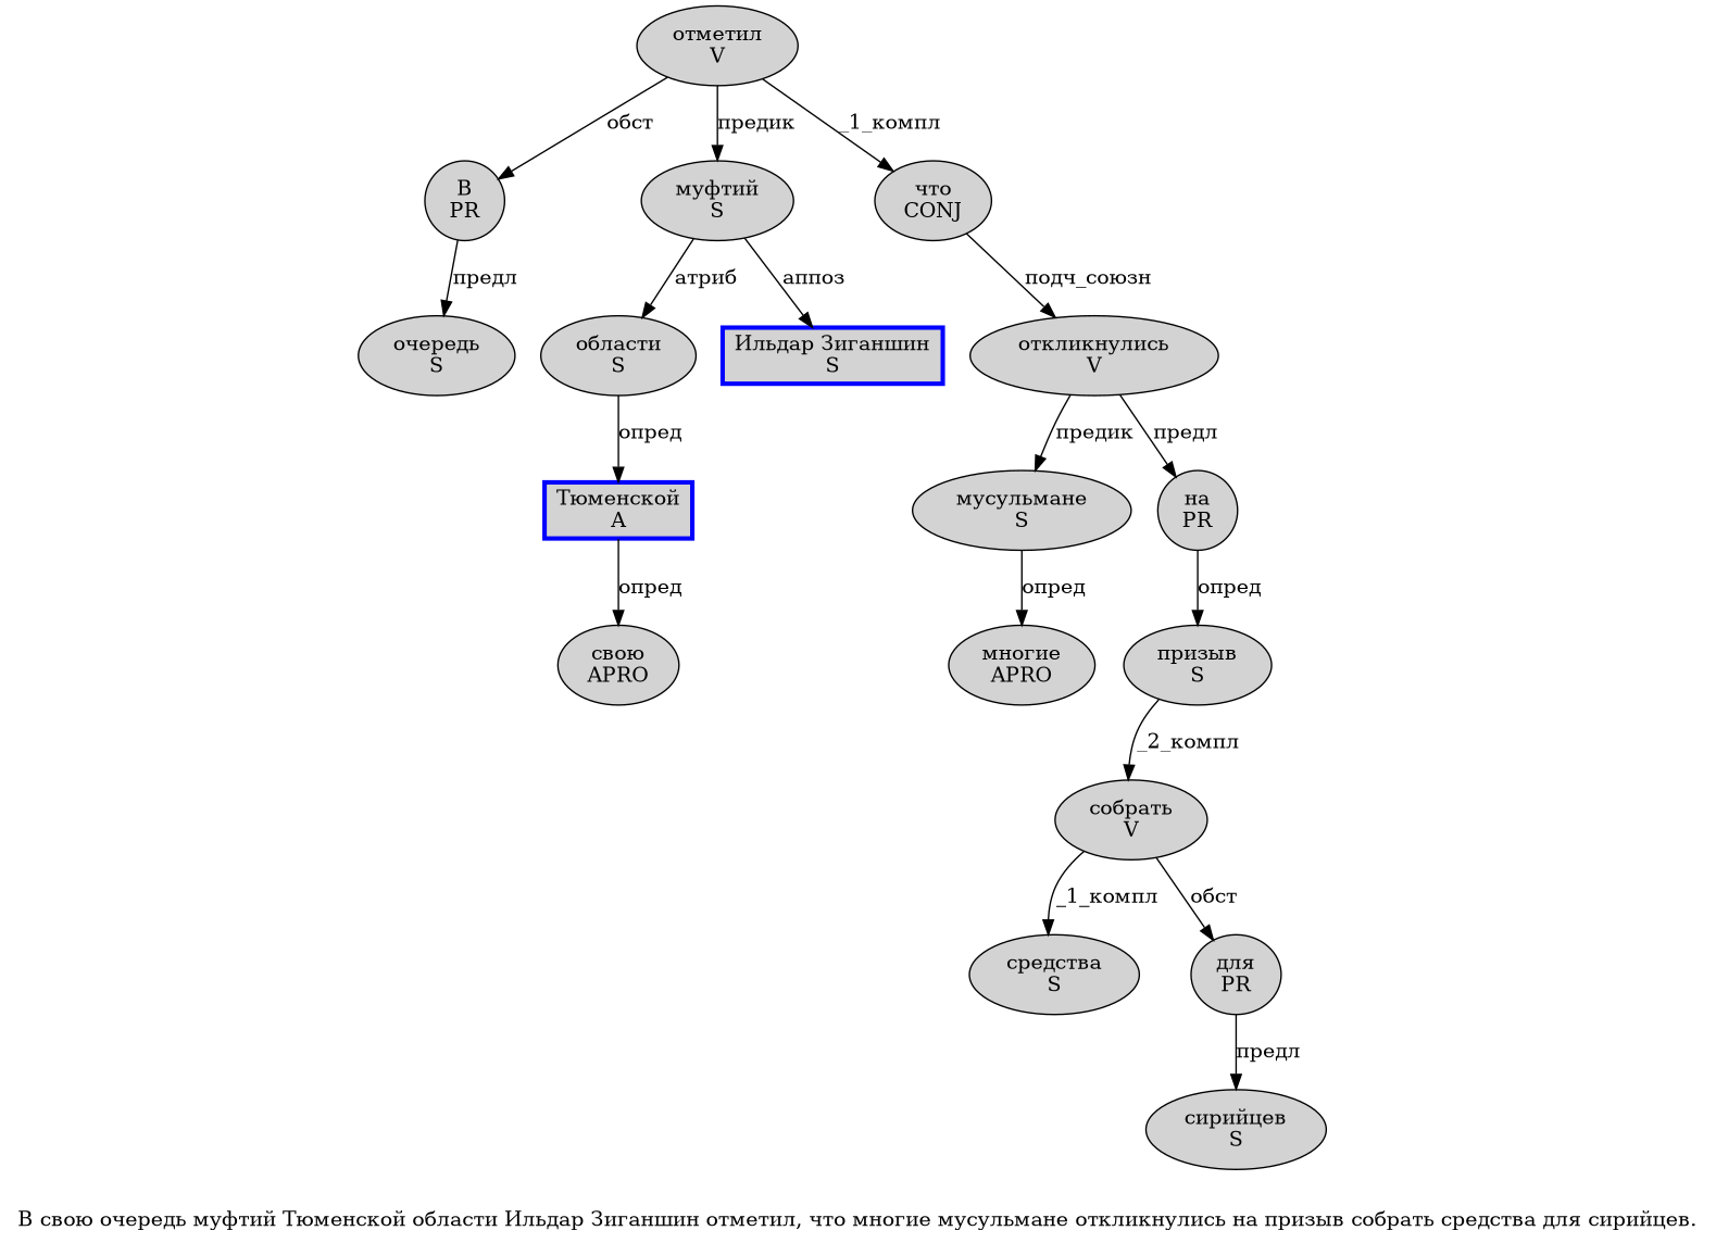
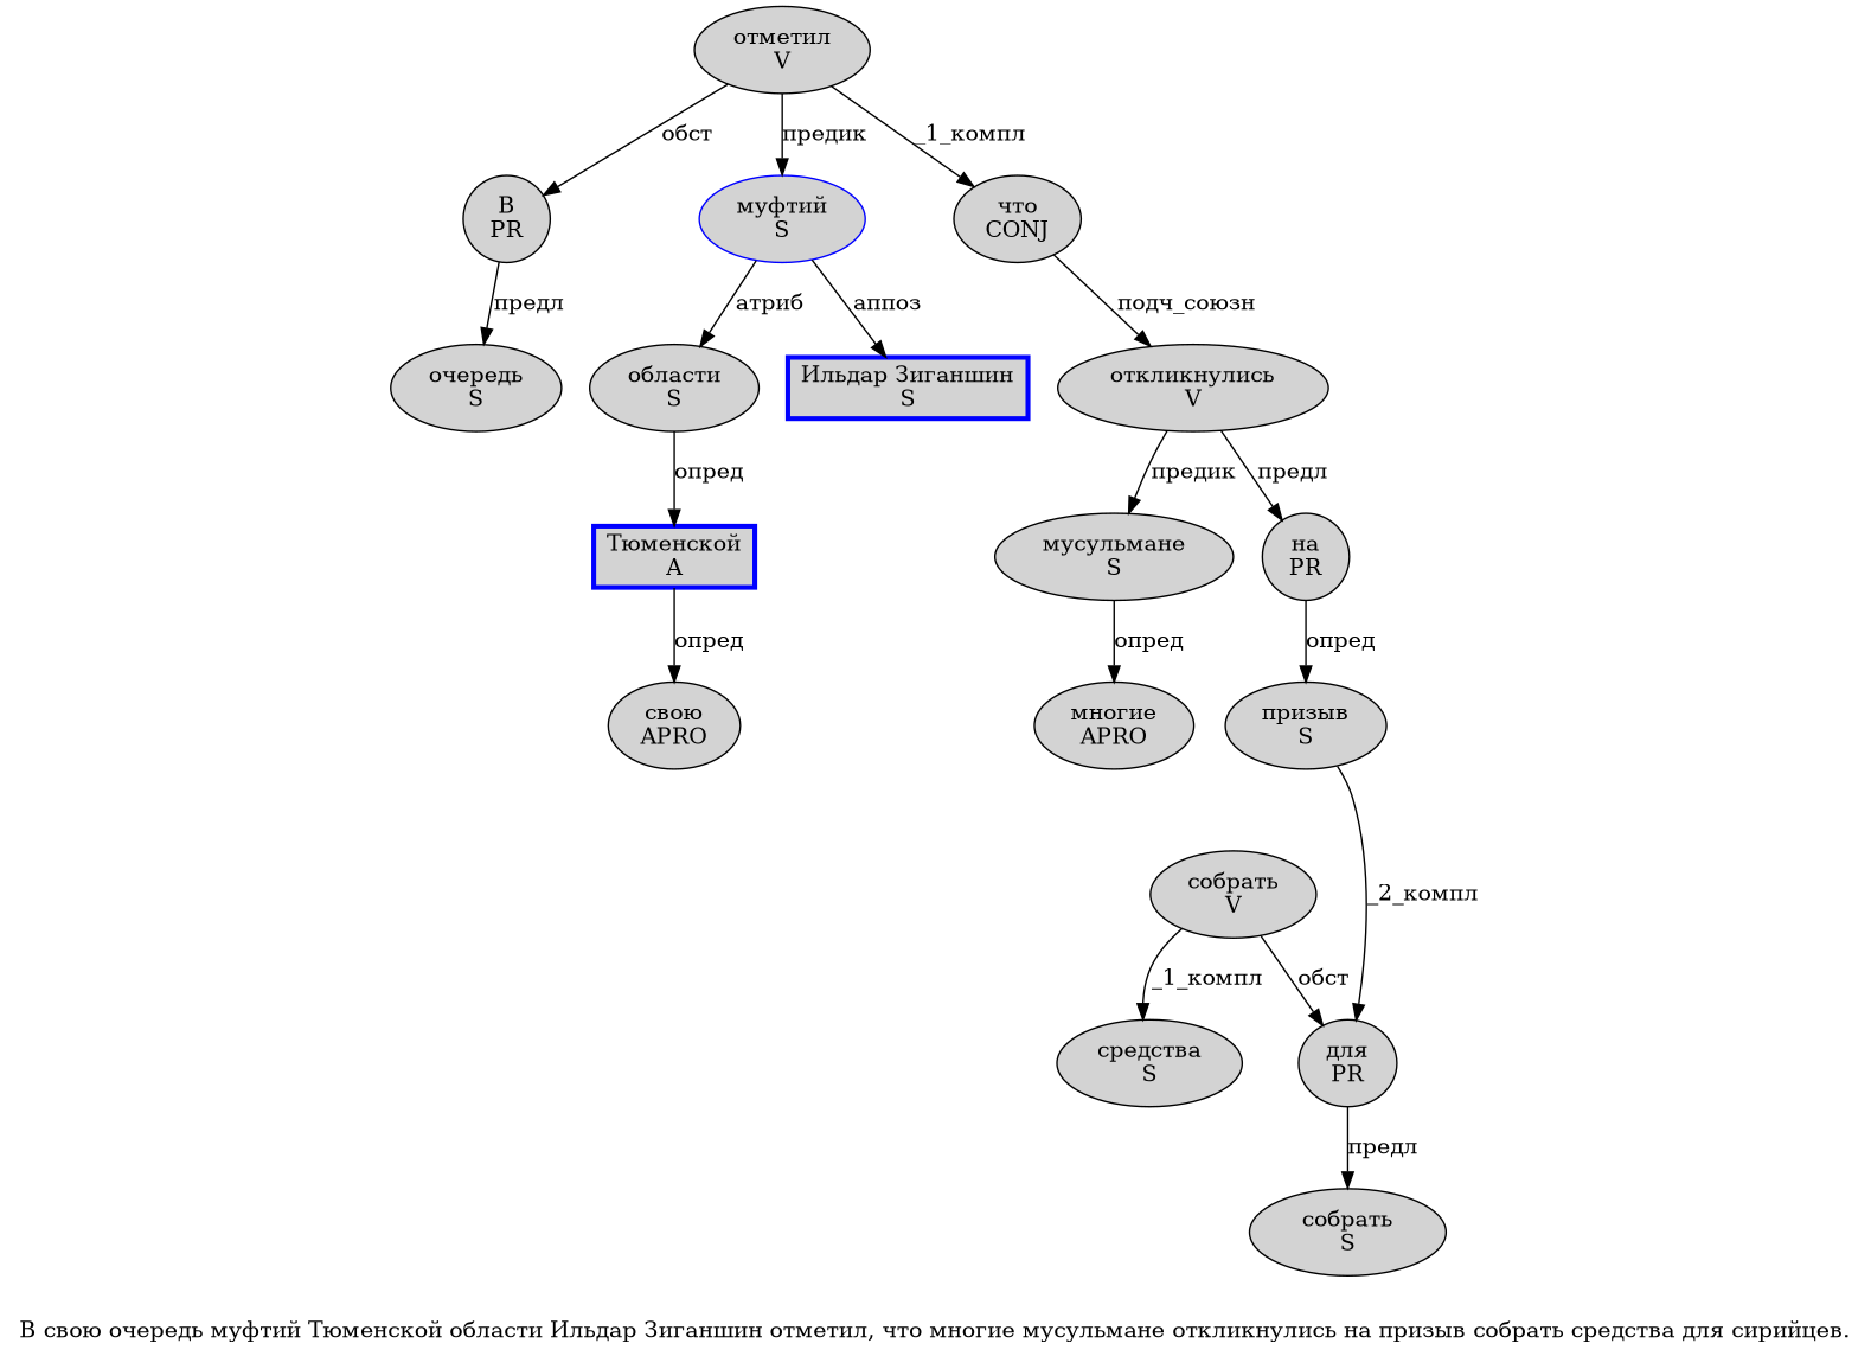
  digraph {
    label="В свою очередь муфтий Тюменской области Ильдар Зиганшин отметил, что многие мусульмане откликнулись на призыв собрать средства для сирийцев."
    node [fillcolor=lightgray penwidth=1 shape=ellipse style=filled]
    n1 [label="В\nPR"]
    n2 [label="очередь\nS"]
    n3 [label="свою\nAPRO"]
-   n4 [label="муфтий\nS"]
+   n4 [label="муфтий\nS" color=blue]
    n5 [label="области\nS"]
    n6 [color=blue label="Ильдар Зиганшин\nS" penwidth=3 shape=box]
    n7 [color=blue label="Тюменской\nA" penwidth=3 shape=box]
    n8 [label="отметил\nV"]
    n9 [label="что\nCONJ"]
    n10 [label="откликнулись\nV"]
    n11 [label="мусульмане\nS"]
    n12 [label="на\nPR"]
    n13 [label="многие\nAPRO"]
    n14 [label="призыв\nS"]
    n15 [label="собрать\nV"]
    n16 [label="средства\nS"]
    n17 [label="для\nPR"]
-   n18 [label="сирийцев\nS"]
+   n18 [label="собрать\nS"]
    n1 -> n2 [label="предл"]
    n4 -> n5 [label="атриб"]
    n4 -> n6 [label="аппоз"]
    n5 -> n7 [label="опред"]
    n7 -> n3 [label="опред"]
    n8 -> n1 [label="обст"]
    n8 -> n4 [label="предик"]
    n8 -> n9 [label="_1_компл"]
    n9 -> n10 [label="подч_союзн"]
    n10 -> n11 [label="предик"]
    n10 -> n12 [label="предл"]
    n11 -> n13 [label="опред"]
    n12 -> n14 [label="опред"]
-   n14 -> n15 [label="_2_компл"]
+   n14 -> n17 [label="_2_компл"]
    n15 -> n16 [label="_1_компл"]
    n15 -> n17 [label="обст"]
    n17 -> n18 [label="предл"]
  }
